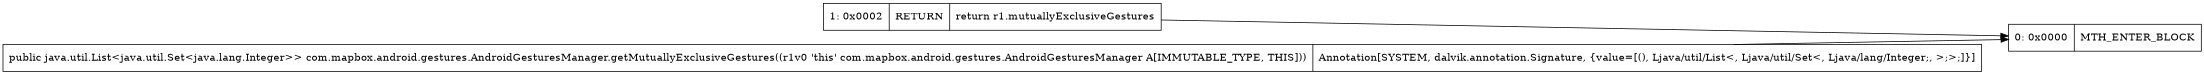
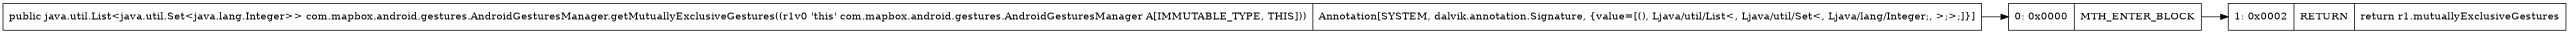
  digraph {
    rankdir=LR
    node [shape=record]
    n1 [label="{0\:\ 0x0000|MTH_ENTER_BLOCK\l}"]
    n2 [label="{1\:\ 0x0002|RETURN\l|return r1.mutuallyExclusiveGestures\l}"]
    n3 [label="{public java.util.List\<java.util.Set\<java.lang.Integer\>\> com.mapbox.android.gestures.AndroidGesturesManager.getMutuallyExclusiveGestures((r1v0 'this' com.mapbox.android.gestures.AndroidGesturesManager A[IMMUTABLE_TYPE, THIS]))  | Annotation[SYSTEM, dalvik.annotation.Signature, \{value=[(), Ljava\/util\/List\<, Ljava\/util\/Set\<, Ljava\/lang\/Integer;, \>;\>;]\}]\l}"]
-   n2 -> n1
+   n1 -> n2
    n3 -> n1
  }
